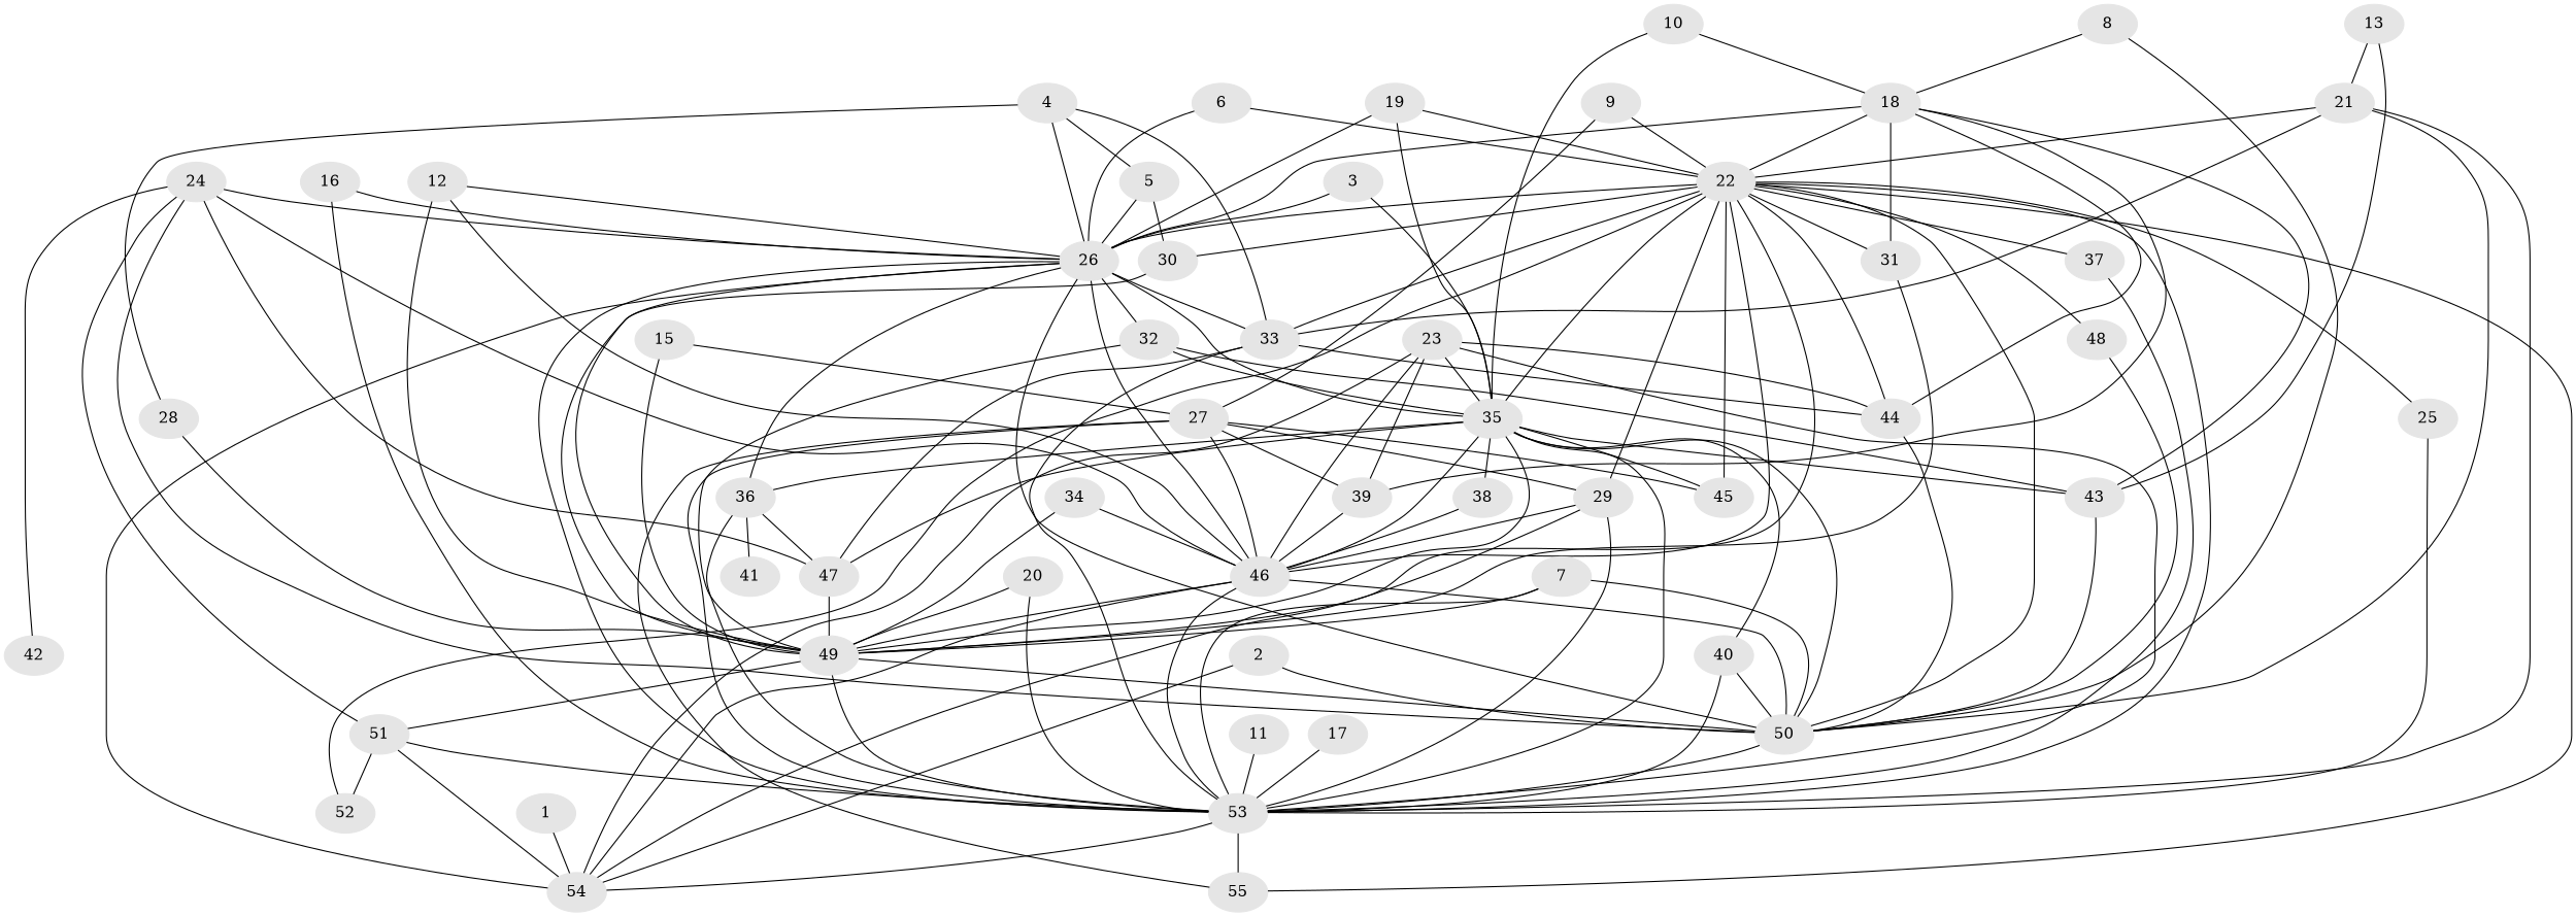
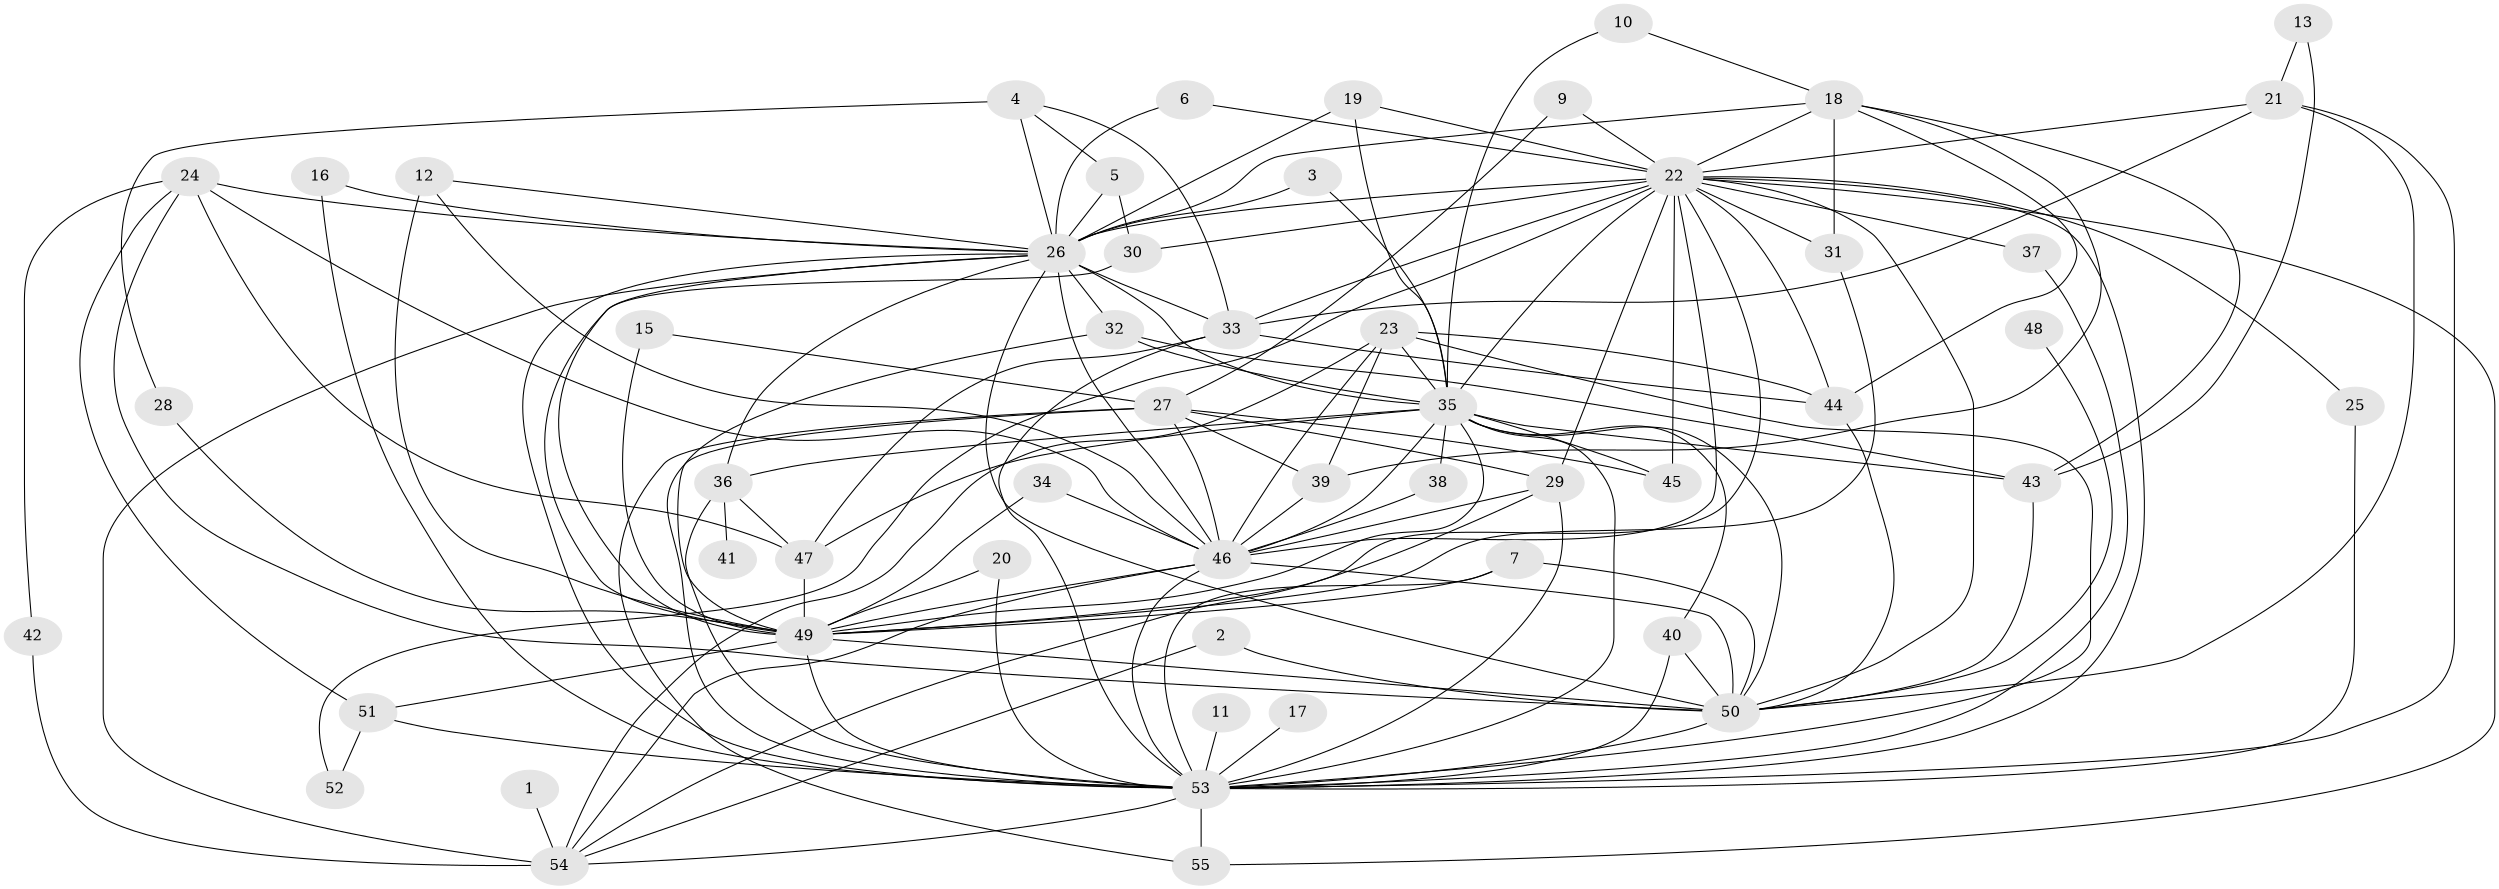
  graph {
    node [color=gray90 style=filled]
    edge [weight=1.0]
    1
    54
    21
    50
    33
    22
    53
    2
    3
    26
    35
    49
    46
    32
    36
    43
    45
    47
    38
    40
    4
    5
    28
    30
    44
    6
    31
    25
    29
    37
    48
    52
    55
    7
    51
-   8
    18
    39
    9
    27
    10
    11
    12
    13
    15
    16
    17
    19
    20
    23
    24
    42
    41
    34
    1 -- 54
    21 -- 50
    21 -- 33 [weight=2.0]
    21 -- 22
    21 -- 53 [weight=2.0]
    50 -- 53 [weight=2.0]
    33 -- 53
    33 -- 47
    33 -- 44
    22 -- 50 [weight=2.0]
    22 -- 33
    22 -- 53
    22 -- 26 [weight=3.0]
    22 -- 35 [weight=2.0]
    22 -- 49
    22 -- 46
    22 -- 45
    22 -- 30
    22 -- 44
    22 -- 31
    22 -- 25
    22 -- 29
    22 -- 37
-   22 -- 48
    22 -- 52
    22 -- 55
    53 -- 54
    53 -- 55
    2 -- 54
    2 -- 50
    3 -- 26
    3 -- 35
    26 -- 54 [weight=2.0]
    26 -- 50 [weight=3.0]
    26 -- 33
    26 -- 53 [weight=3.0]
    26 -- 35 [weight=6.0]
    26 -- 49 [weight=3.0]
    26 -- 46 [weight=4.0]
    26 -- 32 [weight=2.0]
    26 -- 36
    35 -- 50 [weight=2.0]
    35 -- 53 [weight=2.0]
    35 -- 49 [weight=3.0]
    35 -- 46 [weight=2.0]
    35 -- 36
    35 -- 43
    35 -- 45
    35 -- 47
    35 -- 38
    35 -- 40
    49 -- 50 [weight=2.0]
    49 -- 53
    49 -- 51 [weight=2.0]
    46 -- 54
    46 -- 50
    46 -- 53
    46 -- 49
    32 -- 35
    32 -- 49 [weight=2.0]
    32 -- 43
    36 -- 53
    36 -- 47
    36 -- 41
    43 -- 50
    47 -- 49
    38 -- 46
    40 -- 50
    40 -- 53
    4 -- 33
    4 -- 26 [weight=2.0]
    4 -- 5
    4 -- 28
    5 -- 26
    5 -- 30
    28 -- 49
    30 -- 49
    44 -- 50
    6 -- 22
    6 -- 26
    31 -- 49
    25 -- 53
    29 -- 54
    29 -- 53
    29 -- 46
    37 -- 53
    48 -- 50
    7 -- 50
    7 -- 53 [weight=2.0]
    7 -- 49
    51 -- 53
    51 -- 52
-   8 -- 50
-   8 -- 18
    18 -- 22
    18 -- 26 [weight=2.0]
    18 -- 43
    18 -- 44
    18 -- 31
    18 -- 39
    39 -- 46 [weight=2.0]
    9 -- 22
    9 -- 27
    27 -- 53
    27 -- 46 [weight=2.0]
    27 -- 45
    27 -- 29
    27 -- 55
    27 -- 39
    10 -- 35
    10 -- 18
    11 -- 53
    12 -- 26
    12 -- 49
    12 -- 46
    13 -- 21
    13 -- 43
    15 -- 49
    15 -- 27
    16 -- 53
    16 -- 26
    17 -- 53
    19 -- 22
    19 -- 26
    19 -- 35
    20 -- 53
    20 -- 49
    23 -- 54
    23 -- 53
    23 -- 35 [weight=2.0]
    23 -- 46
    23 -- 44
    23 -- 39
    24 -- 50
    24 -- 26
    24 -- 46
    24 -- 47
    24 -- 51
    24 -- 42
-   51 -- 54
+   42 -- 54
    34 -- 49
    34 -- 46
  }
